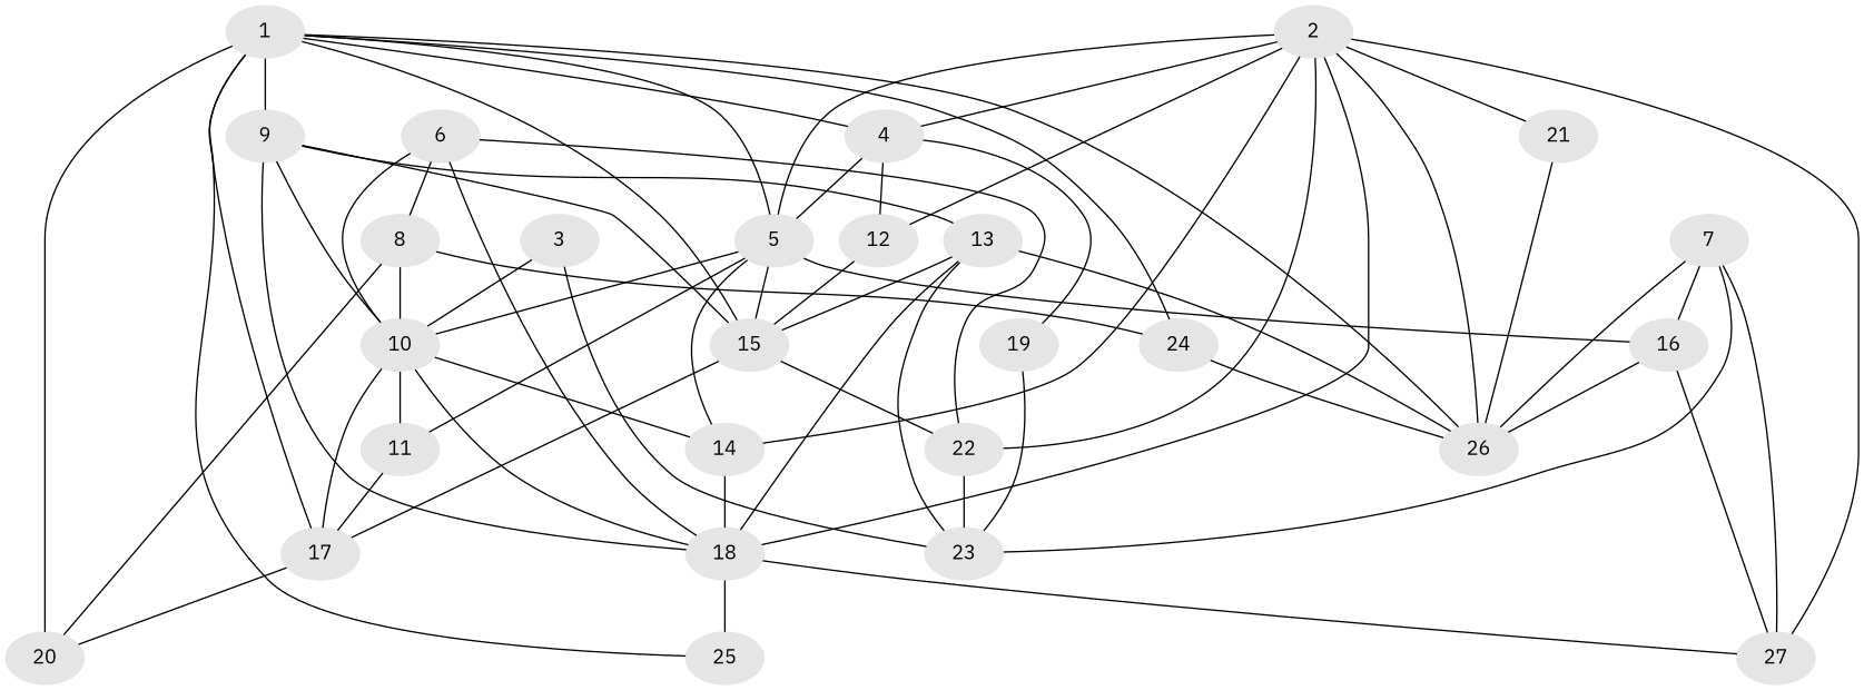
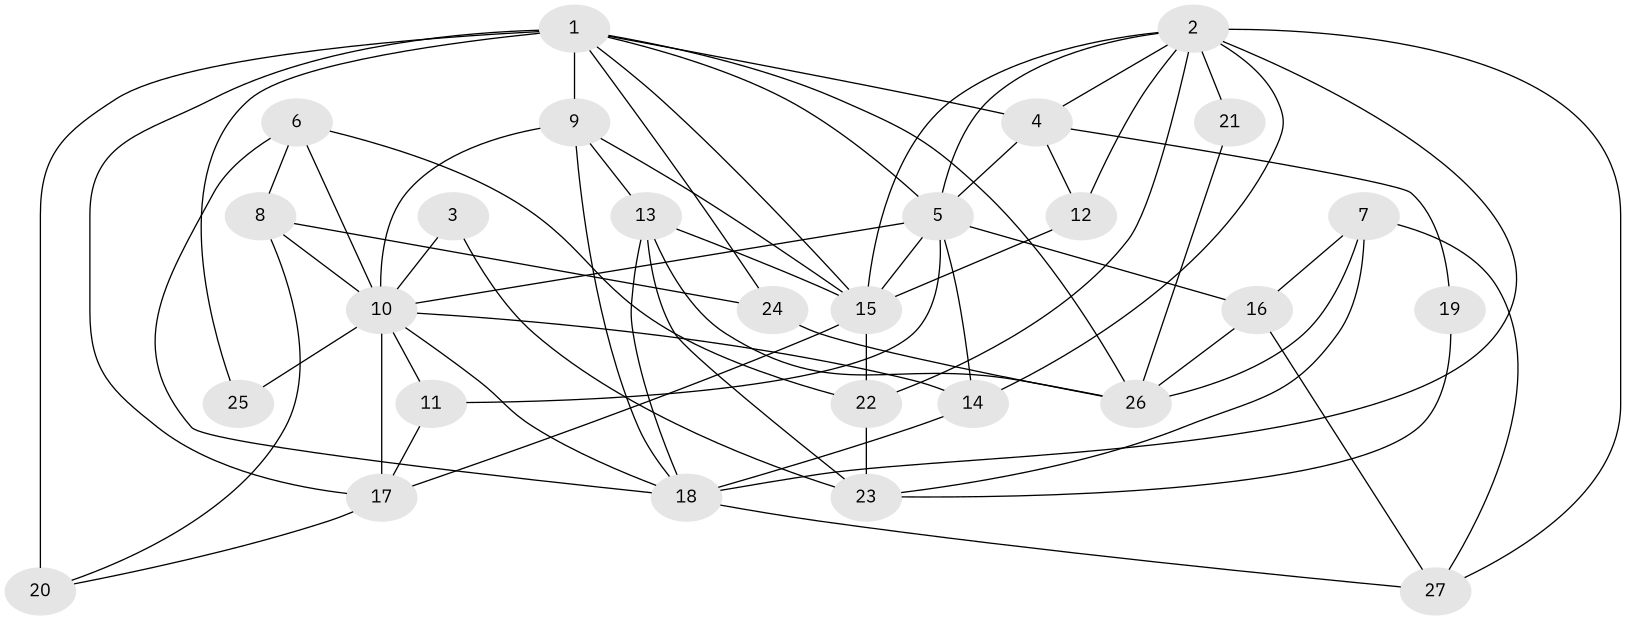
  graph {
    fontname="IBM Plex Sans"
    node [color=gray90 fontname="IBM Plex Sans" style=filled]
    edge [fontname="IBM Plex Sans" weight=1.0]
    1
    4
    5
    9
    15
    17
    20
    24
    25
    26
    12
    19
    14
    10
    11
    16
    18
    13
    22
    2
    21
    27
    23
    3
    6
    8
    7
    1 -- 4
    1 -- 5
    1 -- 9
    1 -- 15
    1 -- 17
    1 -- 20 [weight=3.0]
    1 -- 24
    1 -- 25
    1 -- 26
    4 -- 5
    4 -- 12
    4 -- 19
    5 -- 15 [weight=2.0]
    5 -- 14
    5 -- 10
    5 -- 11
    5 -- 16
    9 -- 15
    9 -- 10 [weight=2.0]
    9 -- 18
    9 -- 13
    15 -- 17 [weight=2.0]
    15 -- 22
    17 -- 20
    24 -- 26
    12 -- 15
    19 -- 23
    14 -- 18
    10 -- 17 [weight=2.0]
    10 -- 14
    10 -- 11 [weight=2.0]
    10 -- 18
    11 -- 17
    16 -- 26
    16 -- 27
-   18 -- 25 [weight=2.0]
+   10 -- 25 [weight=2.0]
    18 -- 27
    13 -- 15
    13 -- 26
    13 -- 18
    13 -- 23
    22 -- 23
    2 -- 4
    2 -- 5
-   2 -- 26
+   2 -- 15
    2 -- 12
    2 -- 14
    2 -- 18 [weight=2.0]
    2 -- 22
    2 -- 21
    2 -- 27
    21 -- 26
    3 -- 10 [weight=2.0]
    3 -- 23
    6 -- 10
    6 -- 18
    6 -- 22
    6 -- 8
    8 -- 20
    8 -- 24
    8 -- 10
    7 -- 26
    7 -- 16
    7 -- 27
    7 -- 23
  }
